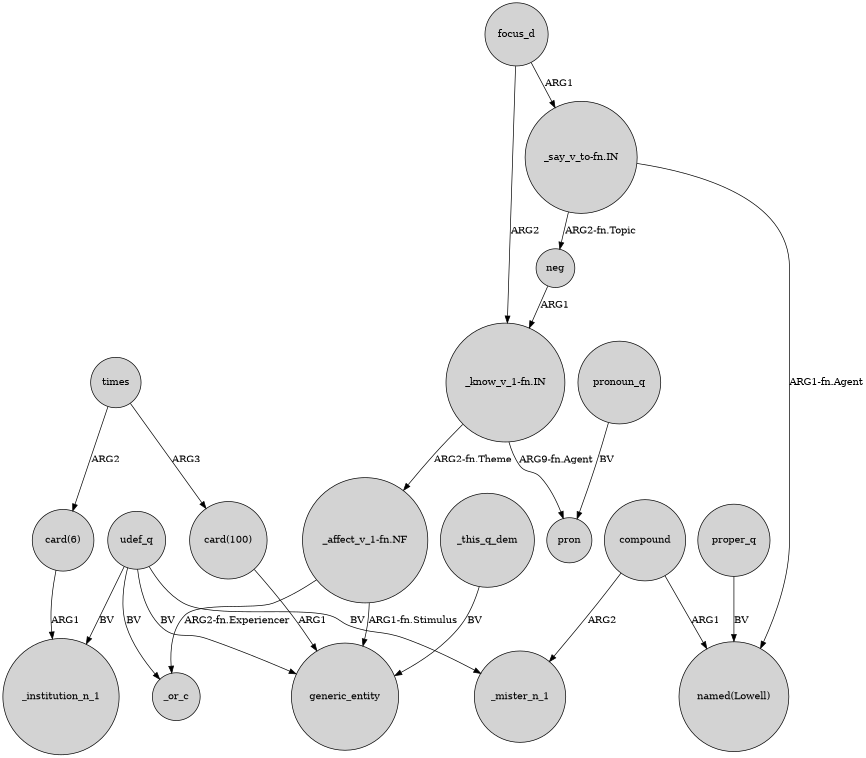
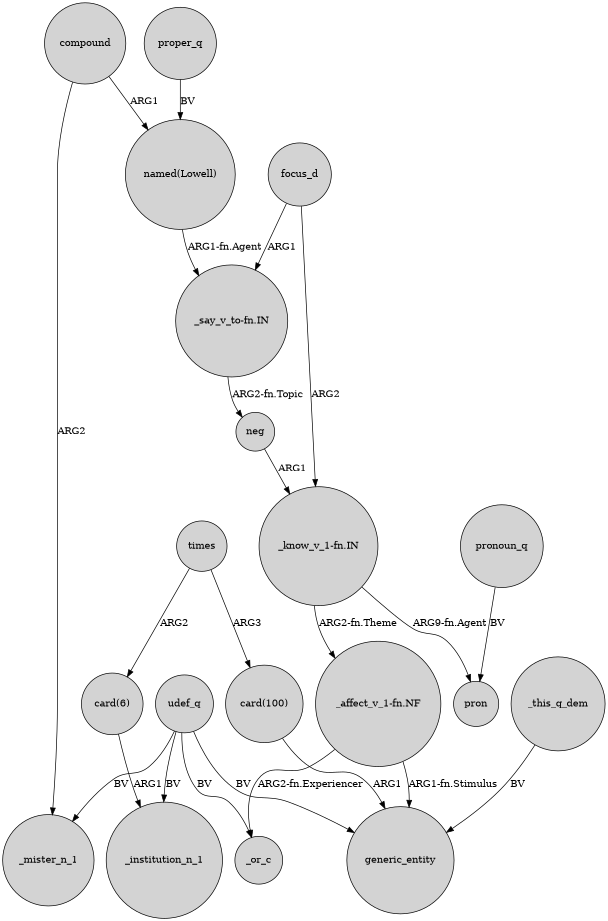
  digraph {
    node [shape=circle style=filled]
    focus_d
    "_know_v_1-fn.IN"
    "_say_v_to-fn.IN"
    "_affect_v_1-fn.NF"
    pron
    "named(Lowell)"
    neg
    generic_entity
    _or_c
    udef_q
    _mister_n_1
    _institution_n_1
    "card(100)"
    compound
    times
    n16 [label="card(6)"]
    pronoun_q
    _this_q_dem
    proper_q
    focus_d -> "_know_v_1-fn.IN" [label=ARG2]
    focus_d -> "_say_v_to-fn.IN" [label=ARG1]
    "_know_v_1-fn.IN" -> "_affect_v_1-fn.NF" [label="ARG2-fn.Theme"]
    "_know_v_1-fn.IN" -> pron [label="ARG9-fn.Agent"]
-   "_say_v_to-fn.IN" -> "named(Lowell)" [label="ARG1-fn.Agent"]
+   "named(Lowell)" -> "_say_v_to-fn.IN" [label="ARG1-fn.Agent"]
    "_say_v_to-fn.IN" -> neg [label="ARG2-fn.Topic"]
    "_affect_v_1-fn.NF" -> generic_entity [label="ARG1-fn.Stimulus"]
    "_affect_v_1-fn.NF" -> _or_c [label="ARG2-fn.Experiencer"]
    neg -> "_know_v_1-fn.IN" [label=ARG1]
    udef_q -> generic_entity [label=BV]
    udef_q -> _or_c [label=BV]
    udef_q -> _mister_n_1 [label=BV]
    udef_q -> _institution_n_1 [label=BV]
    "card(100)" -> generic_entity [label=ARG1]
    compound -> "named(Lowell)" [label=ARG1]
    compound -> _mister_n_1 [label=ARG2]
    times -> "card(100)" [label=ARG3]
    times -> n16 [label=ARG2]
    n16 -> _institution_n_1 [label=ARG1]
    pronoun_q -> pron [label=BV]
    _this_q_dem -> generic_entity [label=BV]
    proper_q -> "named(Lowell)" [label=BV]
  }
